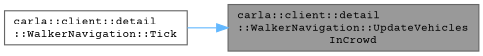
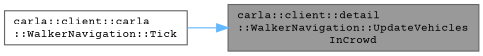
  digraph {
    rankdir=RL
    fontname="Courier Prime"
    node [fontname="Courier Prime" fontsize=10 shape=box style=filled]
    n1 [color=gray40 fillcolor=grey60 fontcolor=black height=0.2 label="carla::client::detail\l::WalkerNavigation::UpdateVehicles\lInCrowd" width=0.4]
-   n2 [color=grey40 fillcolor=white height=0.2 label="carla::client::detail\l::WalkerNavigation::Tick" width=0.4]
+   n2 [color=grey40 fillcolor=white height=0.2 label="carla::client::carla\l::WalkerNavigation::Tick" width=0.4]
    n1 -> n2 [color=steelblue1 dir=back fontname="Courier Prime" fontsize=10 labelfontname=Helvetica labelfontsize=10 style=solid]
  }
